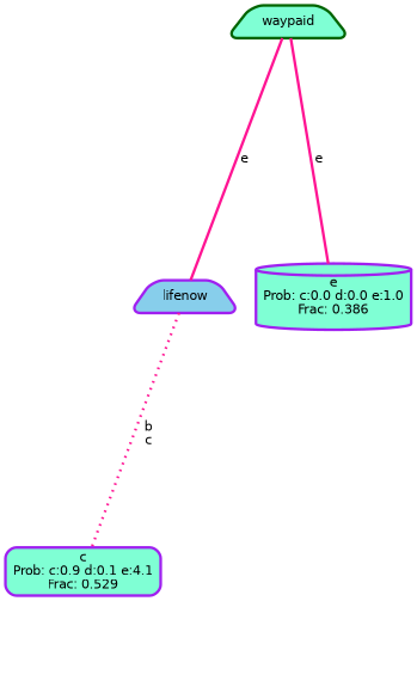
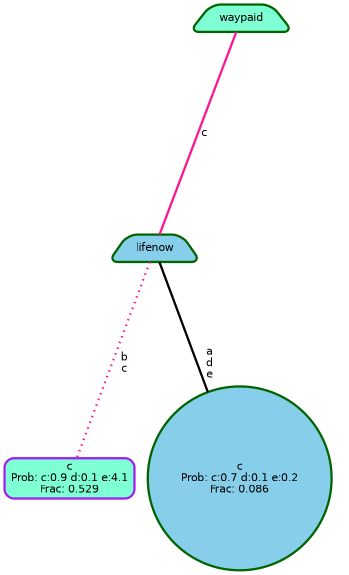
  graph {
    ranksep="0 equally"
    splines=straight
    node [color=darkgreen fillcolor=aquamarine fontcolor=black fontname=helvetica penwidth=3 shape=trapezium style="filled, rounded"]
    edge [color=deeppink fontname=helvetica penwidth=3 style=solid]
    n1 [color=purple label="c\nProb: c:0.9 d:0.1 e:4.1\nFrac: 0.529" shape=box]
-   n2 [color=purple fillcolor=skyblue label=lifenow]
+   n2 [fillcolor=skyblue label=lifenow]
+   n3 [fillcolor=skyblue label="c\nProb: c:0.7 d:0.1 e:0.2\nFrac: 0.086" shape=circle]
    n4 [label=waypaid]
-   n5 [color=purple label="e\nProb: c:0.0 d:0.0 e:1.0\nFrac: 0.386" shape=cylinder]
    subgraph sub_1 {
      rank=same
    }
    n2 -- n1 [label=" b\n c" style=dotted]
-   n4 -- n2 [label=" e"]
-   n4 -- n5 [label=" e"]
+   n2 -- n3 [color=black label=" a\n d\n e"]
+   n4 -- n2 [label=" c"]
  }
